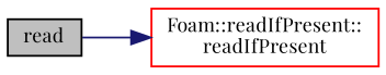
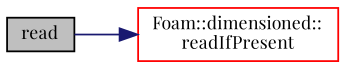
  digraph {
    rankdir=LR
    fontname="Playfair Display"
    node [fontname="Playfair Display" fontsize=10 shape=record]
    n1 [color=black fillcolor=grey75 fontcolor=black height=0.2 label=read style=filled width=0.4]
-   n2 [color=red height=0.2 label="Foam::readIfPresent::\lreadIfPresent" width=0.4]
+   n2 [color=red height=0.2 label="Foam::dimensioned::\lreadIfPresent" width=0.4]
    n1 -> n2 [color=midnightblue fontname="Playfair Display" fontsize=10 labelfontname=Helvetica labelfontsize=10 style=solid]
  }
